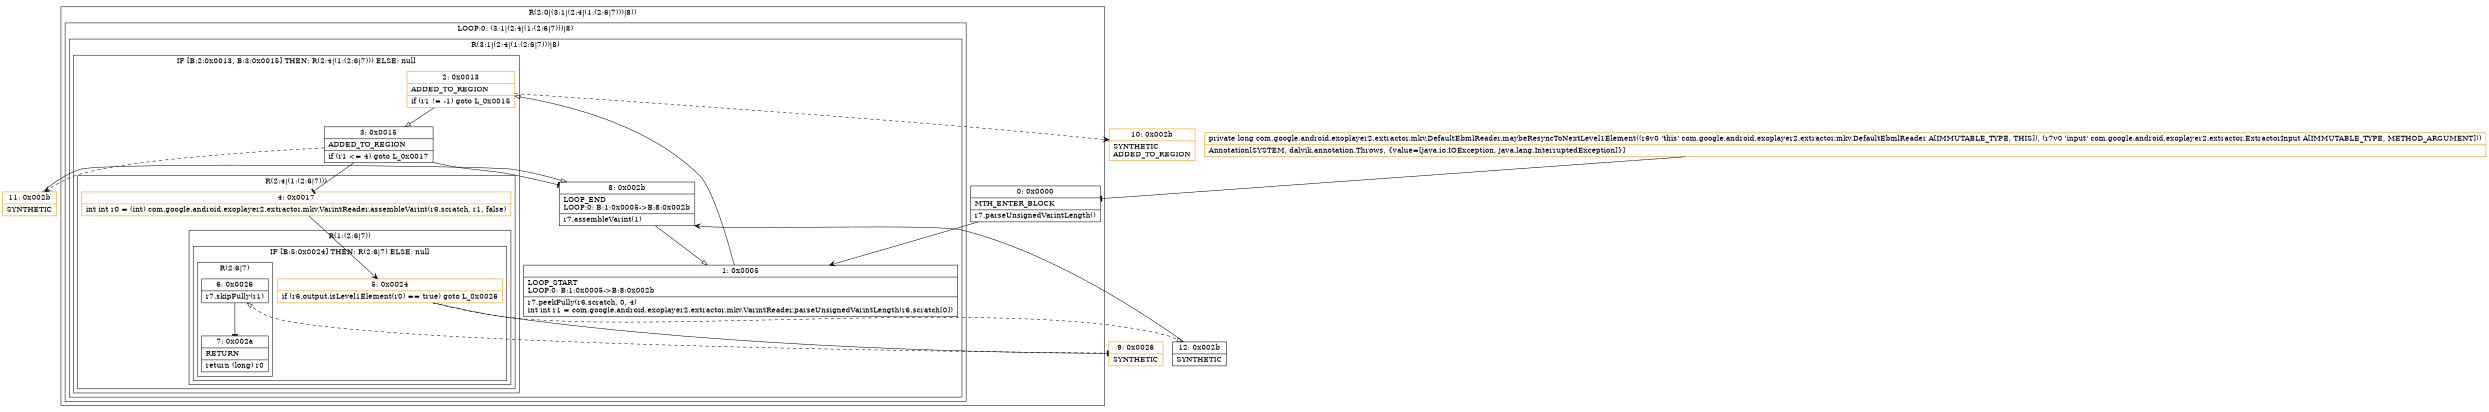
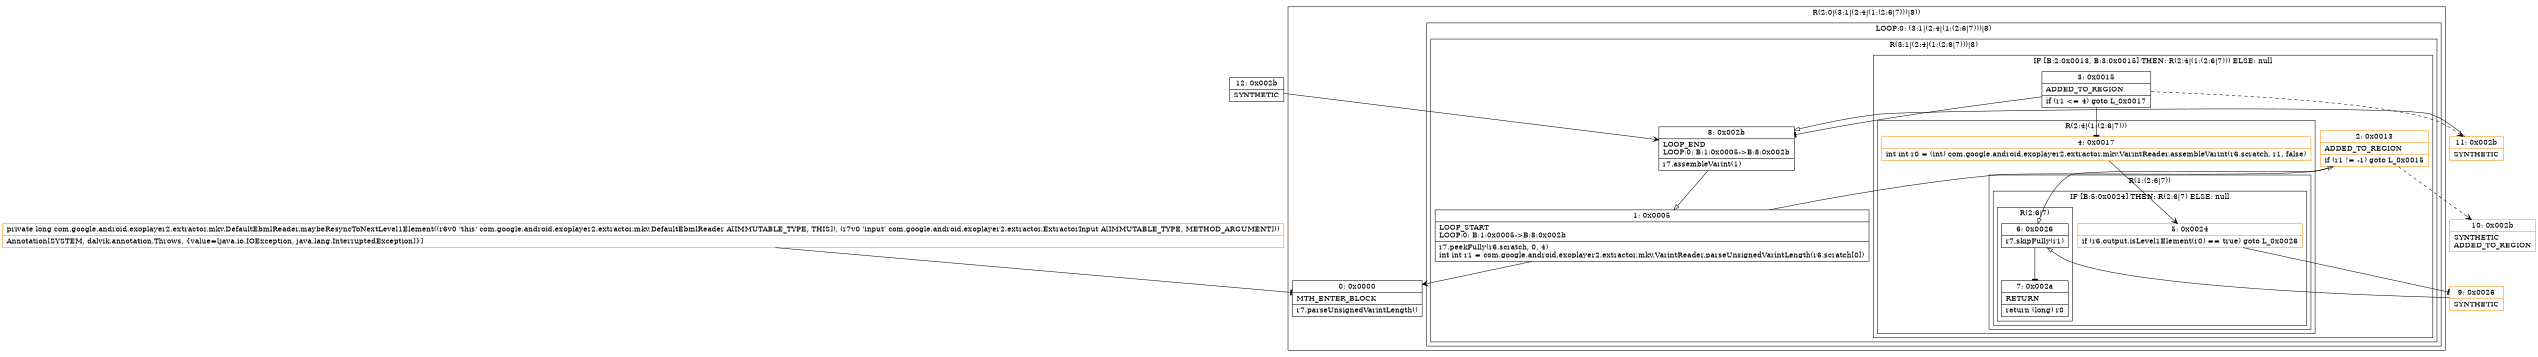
  digraph {
    node [color=black shape=record]
    edge [arrowhead=onormal]
    n1 [label="{6\:\ 0x0026|r7.skipFully(r1)\l}"]
    n2 [label="{7\:\ 0x002a|RETURN\l|return (long) r0\l}"]
    n3 [color=darkorange label="{5\:\ 0x0024|if (r6.output.isLevel1Element(r0) == true) goto L_0x0026\l}"]
    n4 [color=darkorange label="{4\:\ 0x0017|int int r0 = (int) com.google.android.exoplayer2.extractor.mkv.VarintReader.assembleVarint(r6.scratch, r1, false)\l}"]
    n5 [color=darkorange label="{2\:\ 0x0013|ADDED_TO_REGION\l|if (r1 != \-1) goto L_0x0015\l}"]
    n6 [label="{3\:\ 0x0015|ADDED_TO_REGION\l|if (r1 \<= 4) goto L_0x0017\l}"]
    n7 [label="{1\:\ 0x0005|LOOP_START\lLOOP:0: B:1:0x0005\-\>B:8:0x002b\l|r7.peekFully(r6.scratch, 0, 4)\lint int r1 = com.google.android.exoplayer2.extractor.mkv.VarintReader.parseUnsignedVarintLength(r6.scratch[0])\l}"]
    n8 [label="{8\:\ 0x002b|LOOP_END\lLOOP:0: B:1:0x0005\-\>B:8:0x002b\l|r7.assembleVarint(1)\l}"]
    n9 [label="{0\:\ 0x0000|MTH_ENTER_BLOCK\l|r7.parseUnsignedVarintLength()\l}"]
    n10 [color=darkorange label="{9\:\ 0x0026|SYNTHETIC\l}"]
    n11 [label="{12\:\ 0x002b|SYNTHETIC\l}"]
    n12 [color=darkorange label="{10\:\ 0x002b|SYNTHETIC\lADDED_TO_REGION\l}"]
    n13 [color=darkorange label="{11\:\ 0x002b|SYNTHETIC\l}"]
    n14 [color=darkorange label="{private long com.google.android.exoplayer2.extractor.mkv.DefaultEbmlReader.maybeResyncToNextLevel1Element((r6v0 'this' com.google.android.exoplayer2.extractor.mkv.DefaultEbmlReader A[IMMUTABLE_TYPE, THIS]), (r7v0 'input' com.google.android.exoplayer2.extractor.ExtractorInput A[IMMUTABLE_TYPE, METHOD_ARGUMENT]))  | Annotation[SYSTEM, dalvik.annotation.Throws, \{value=[java.io.IOException, java.lang.InterruptedException]\}]\l}"]
    subgraph cluster_1 {
      label="R(2:0|(3:1|(2:4|(1:(2:6|7)))|8))"
      n9
      subgraph cluster_2 {
        label="LOOP:0: (3:1|(2:4|(1:(2:6|7)))|8)"
        subgraph cluster_3 {
          label="R(3:1|(2:4|(1:(2:6|7)))|8)"
          n7
          n8
          subgraph cluster_4 {
            label="IF [B:2:0x0013, B:3:0x0015] THEN: R(2:4|(1:(2:6|7))) ELSE: null"
            n5
            n6
            subgraph cluster_5 {
              label="R(2:4|(1:(2:6|7)))"
              n4
              subgraph cluster_6 {
                label="R(1:(2:6|7))"
                subgraph cluster_7 {
                  label="IF [B:5:0x0024] THEN: R(2:6|7) ELSE: null"
                  n3
                  subgraph cluster_8 {
                    label="R(2:6|7)"
                    n1
                    n2
                  }
                }
              }
            }
          }
        }
      }
    }
    n1 -> n2 [arrowhead=tee]
    n3 -> n10 [arrowhead=tee]
-   n3 -> n11 [style=dashed]
    n4 -> n3 [arrowhead=vee]
-   n5 -> n6
+   n5 -> n1
    n5 -> n12 [arrowhead=vee style=dashed]
    n6 -> n4 [arrowhead=tee]
    n6 -> n8 [arrowhead=tee]
    n6 -> n13 [arrowhead=vee style=dashed]
    n7 -> n5
    n8 -> n7
-   n9 -> n7 [arrowhead=vee]
-   n10 -> n1 [style=dashed]
+   n7 -> n9 [arrowhead=vee]
+   n10 -> n1
    n11 -> n8 [arrowhead=vee]
    n13 -> n8
    n14 -> n9 [arrowhead=tee]
  }
